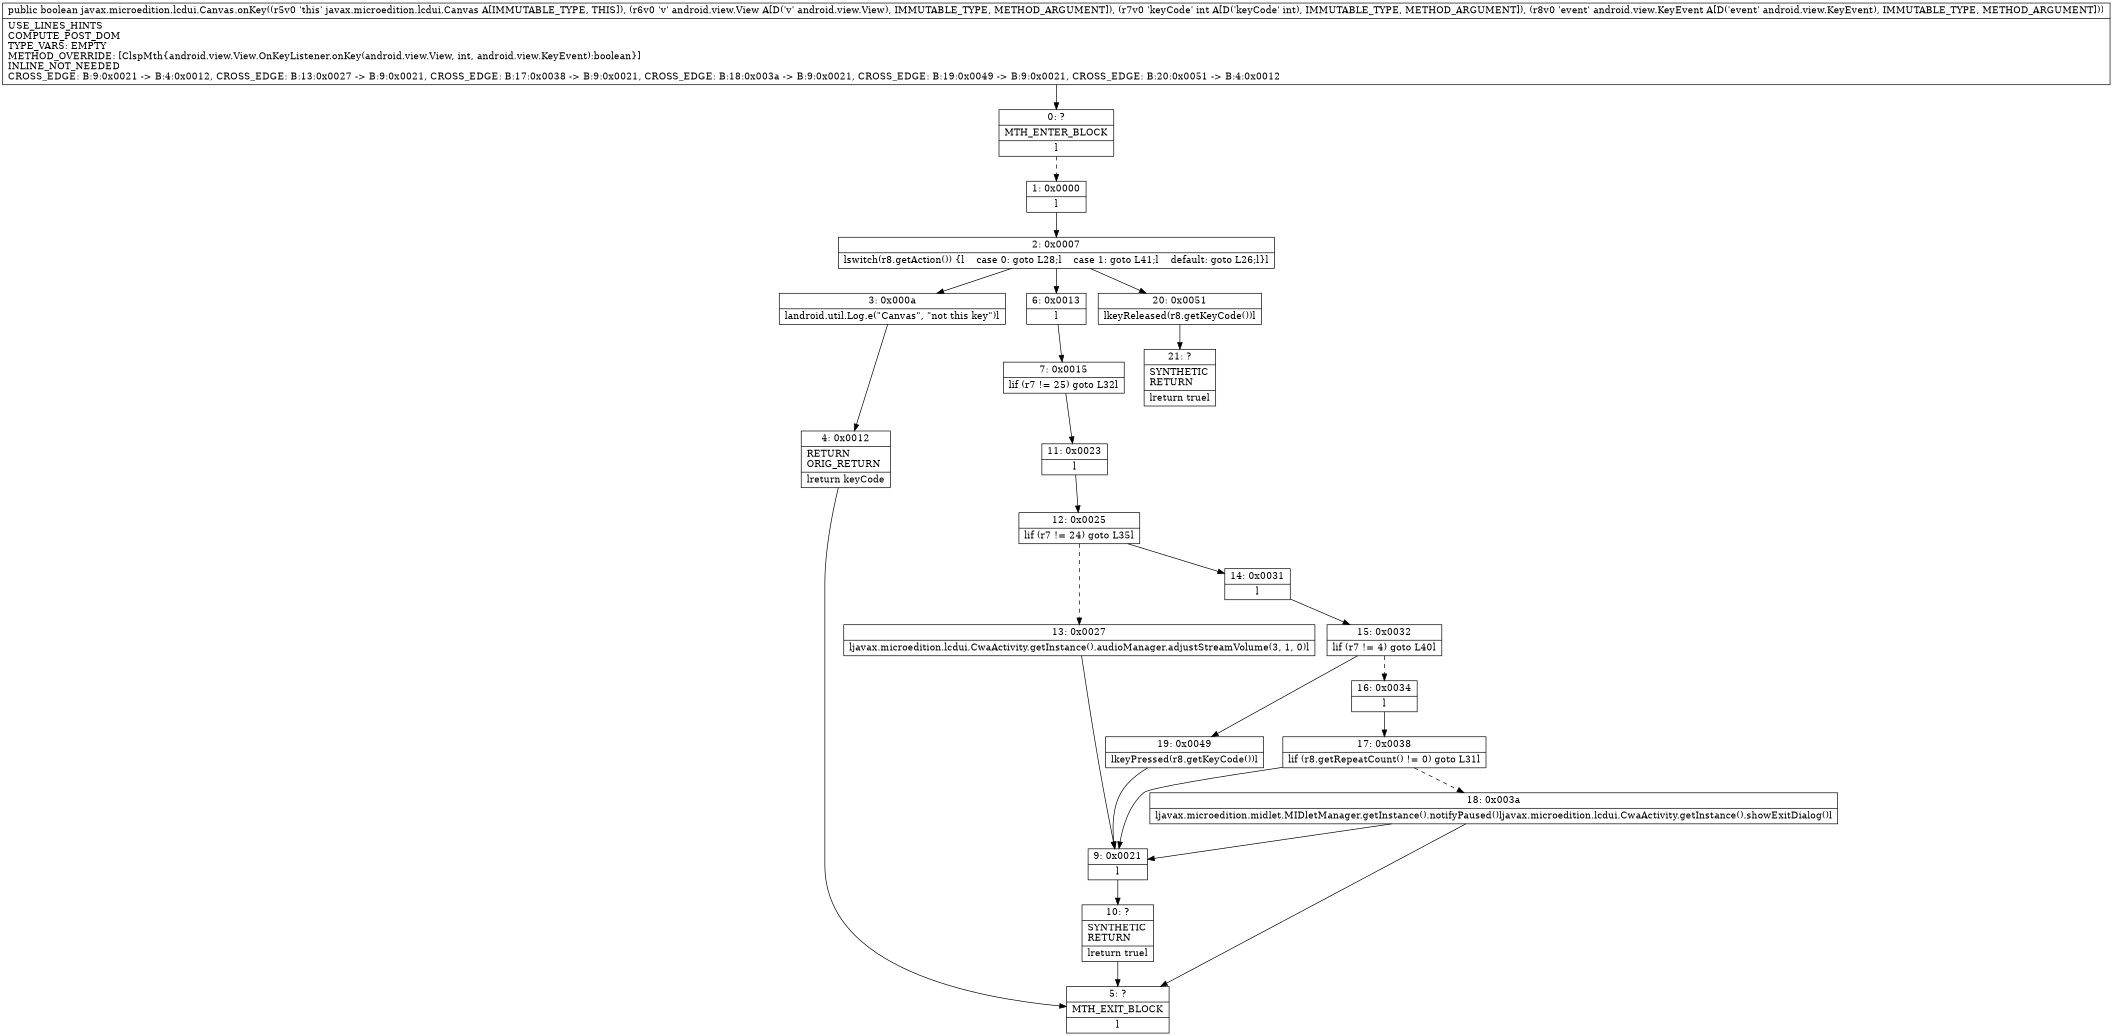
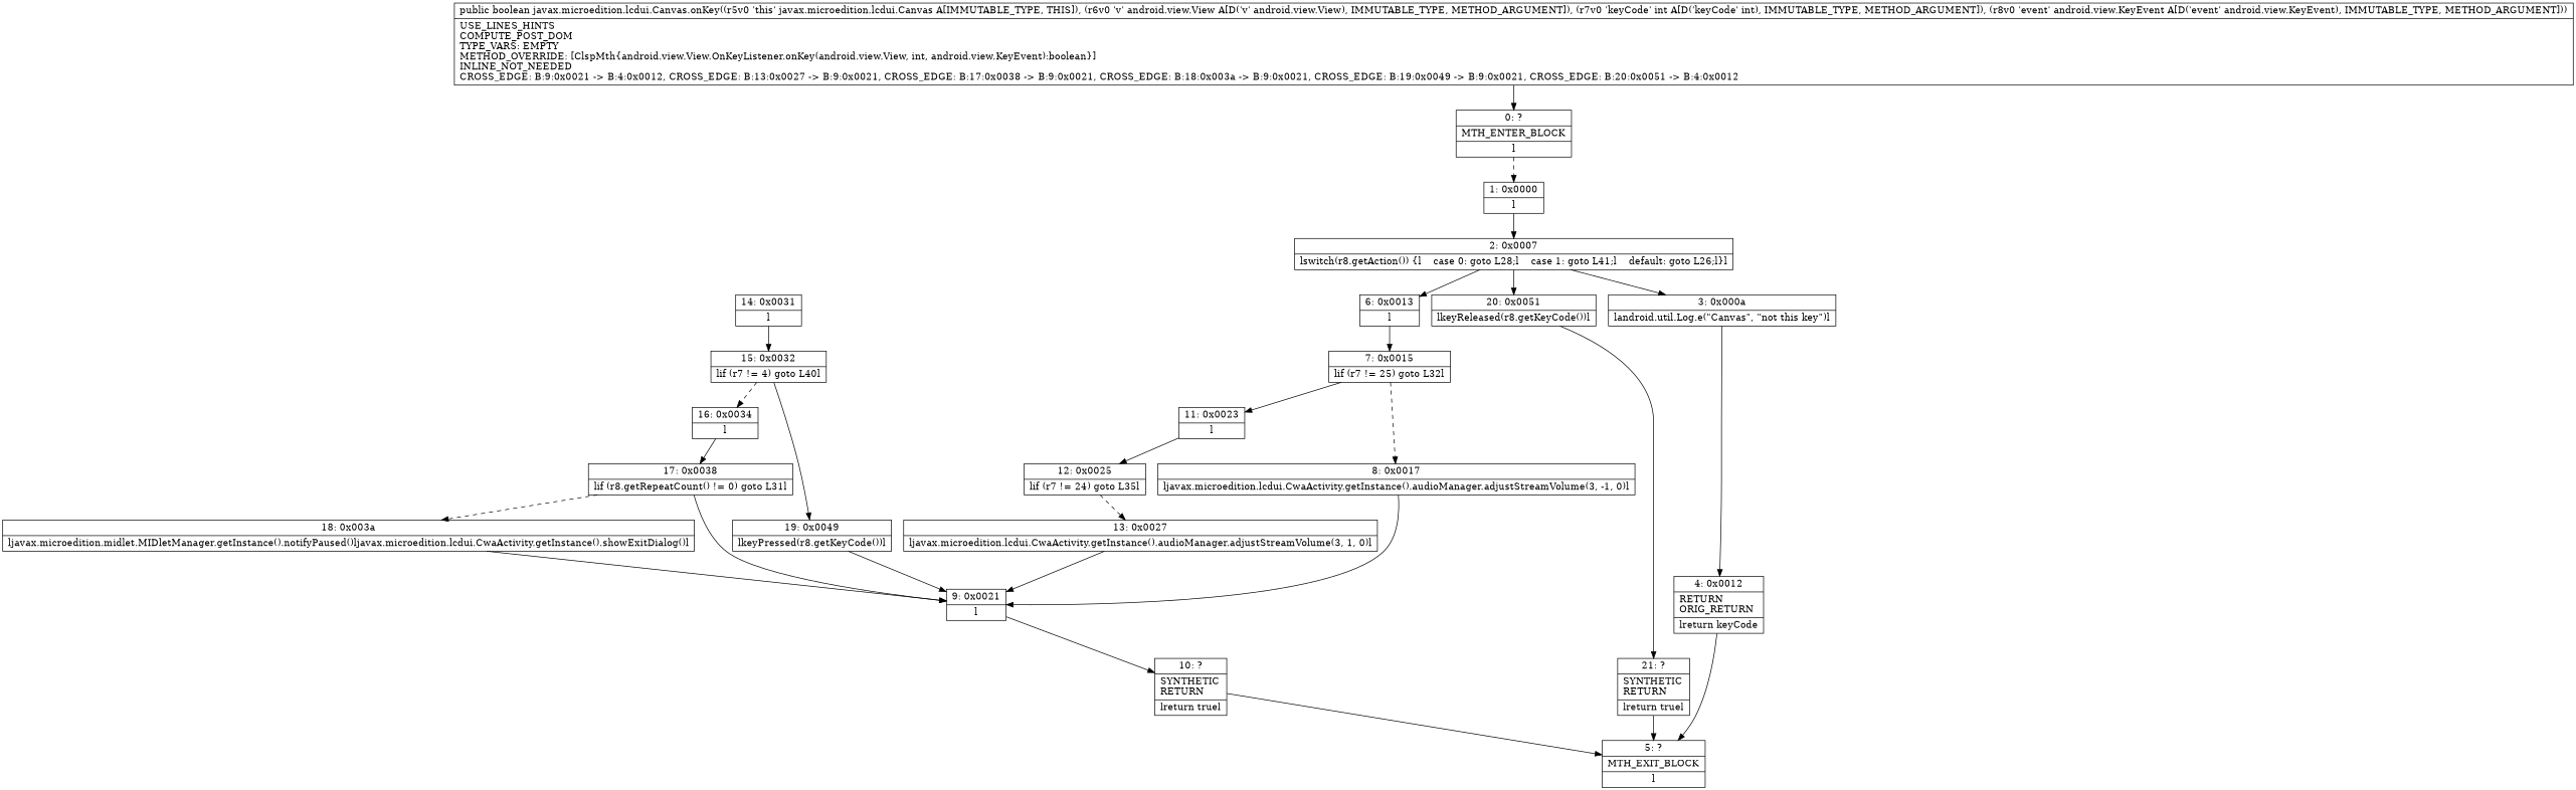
  digraph {
    node [shape=record]
    n1 [label="{0\:\ ?|MTH_ENTER_BLOCK\l|l}"]
    n2 [label="{1\:\ 0x0000|l}"]
    n3 [label="{2\:\ 0x0007|lswitch(r8.getAction()) \{l    case 0: goto L28;l    case 1: goto L41;l    default: goto L26;l\}l}"]
    n4 [label="{3\:\ 0x000a|landroid.util.Log.e(\"Canvas\", \"not this key\")l}"]
    n5 [label="{6\:\ 0x0013|l}"]
    n6 [label="{20\:\ 0x0051|lkeyReleased(r8.getKeyCode())l}"]
    n7 [label="{4\:\ 0x0012|RETURN\lORIG_RETURN\l|lreturn keyCode}"]
    n8 [label="{7\:\ 0x0015|lif (r7 != 25) goto L32l}"]
    n9 [label="{21\:\ ?|SYNTHETIC\lRETURN\l|lreturn truel}"]
    n10 [label="{5\:\ ?|MTH_EXIT_BLOCK\l|l}"]
+   n11 [label="{8\:\ 0x0017|ljavax.microedition.lcdui.CwaActivity.getInstance().audioManager.adjustStreamVolume(3, \-1, 0)l}"]
    n12 [label="{11\:\ 0x0023|l}"]
    n13 [label="{9\:\ 0x0021|l}"]
    n14 [label="{12\:\ 0x0025|lif (r7 != 24) goto L35l}"]
    n15 [label="{10\:\ ?|SYNTHETIC\lRETURN\l|lreturn truel}"]
    n16 [label="{13\:\ 0x0027|ljavax.microedition.lcdui.CwaActivity.getInstance().audioManager.adjustStreamVolume(3, 1, 0)l}"]
    n17 [label="{14\:\ 0x0031|l}"]
    n18 [label="{15\:\ 0x0032|lif (r7 != 4) goto L40l}"]
    n19 [label="{16\:\ 0x0034|l}"]
    n20 [label="{19\:\ 0x0049|lkeyPressed(r8.getKeyCode())l}"]
    n21 [label="{17\:\ 0x0038|lif (r8.getRepeatCount() != 0) goto L31l}"]
    n22 [label="{18\:\ 0x003a|ljavax.microedition.midlet.MIDletManager.getInstance().notifyPaused()ljavax.microedition.lcdui.CwaActivity.getInstance().showExitDialog()l}"]
    n23 [label="{public boolean javax.microedition.lcdui.Canvas.onKey((r5v0 'this' javax.microedition.lcdui.Canvas A[IMMUTABLE_TYPE, THIS]), (r6v0 'v' android.view.View A[D('v' android.view.View), IMMUTABLE_TYPE, METHOD_ARGUMENT]), (r7v0 'keyCode' int A[D('keyCode' int), IMMUTABLE_TYPE, METHOD_ARGUMENT]), (r8v0 'event' android.view.KeyEvent A[D('event' android.view.KeyEvent), IMMUTABLE_TYPE, METHOD_ARGUMENT]))  | USE_LINES_HINTS\lCOMPUTE_POST_DOM\lTYPE_VARS: EMPTY\lMETHOD_OVERRIDE: [ClspMth\{android.view.View.OnKeyListener.onKey(android.view.View, int, android.view.KeyEvent):boolean\}]\lINLINE_NOT_NEEDED\lCROSS_EDGE: B:9:0x0021 \-\> B:4:0x0012, CROSS_EDGE: B:13:0x0027 \-\> B:9:0x0021, CROSS_EDGE: B:17:0x0038 \-\> B:9:0x0021, CROSS_EDGE: B:18:0x003a \-\> B:9:0x0021, CROSS_EDGE: B:19:0x0049 \-\> B:9:0x0021, CROSS_EDGE: B:20:0x0051 \-\> B:4:0x0012\l}"]
    n1 -> n2 [style=dashed]
    n2 -> n3
    n3 -> n4
    n3 -> n5
    n3 -> n6
    n4 -> n7
    n5 -> n8
    n6 -> n9
    n7 -> n10
+   n8 -> n11 [style=dashed]
    n8 -> n12
-   n22 -> n10
+   n9 -> n10
+   n11 -> n13
    n12 -> n14
    n13 -> n15
    n14 -> n16 [style=dashed]
-   n14 -> n17
    n15 -> n10
    n16 -> n13
    n17 -> n18
    n18 -> n19 [style=dashed]
    n18 -> n20
    n19 -> n21
    n20 -> n13
    n21 -> n13
    n21 -> n22 [style=dashed]
    n22 -> n13
    n23 -> n1
  }
